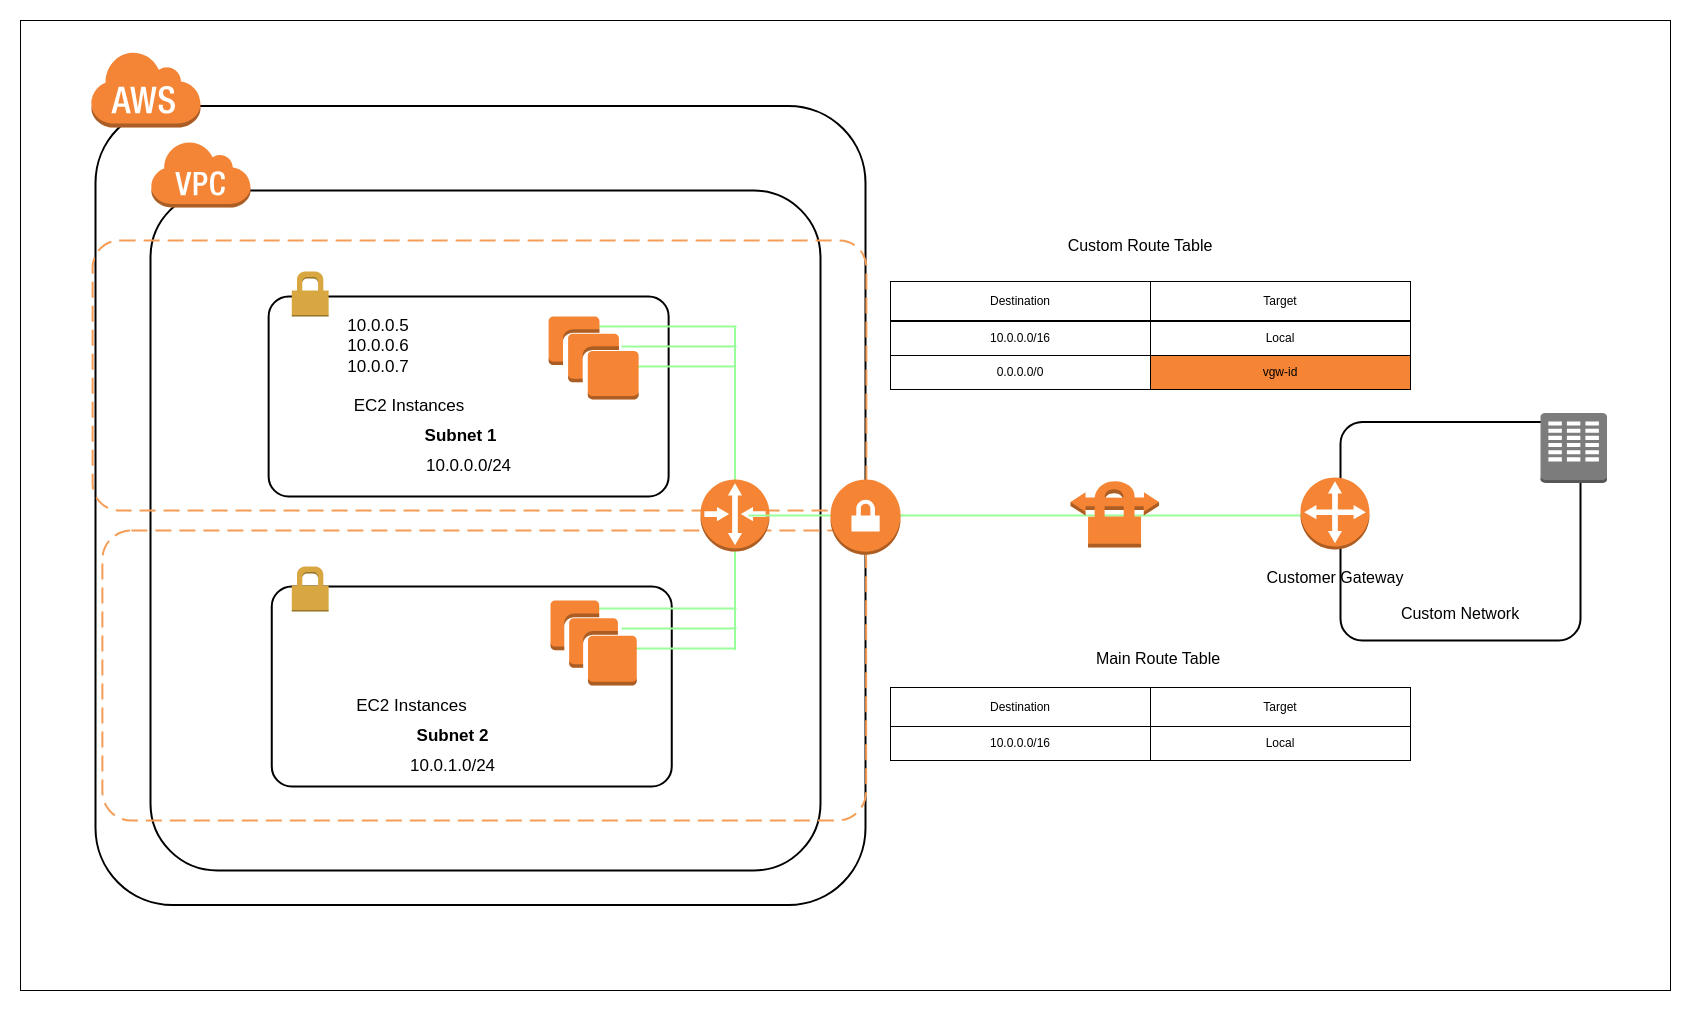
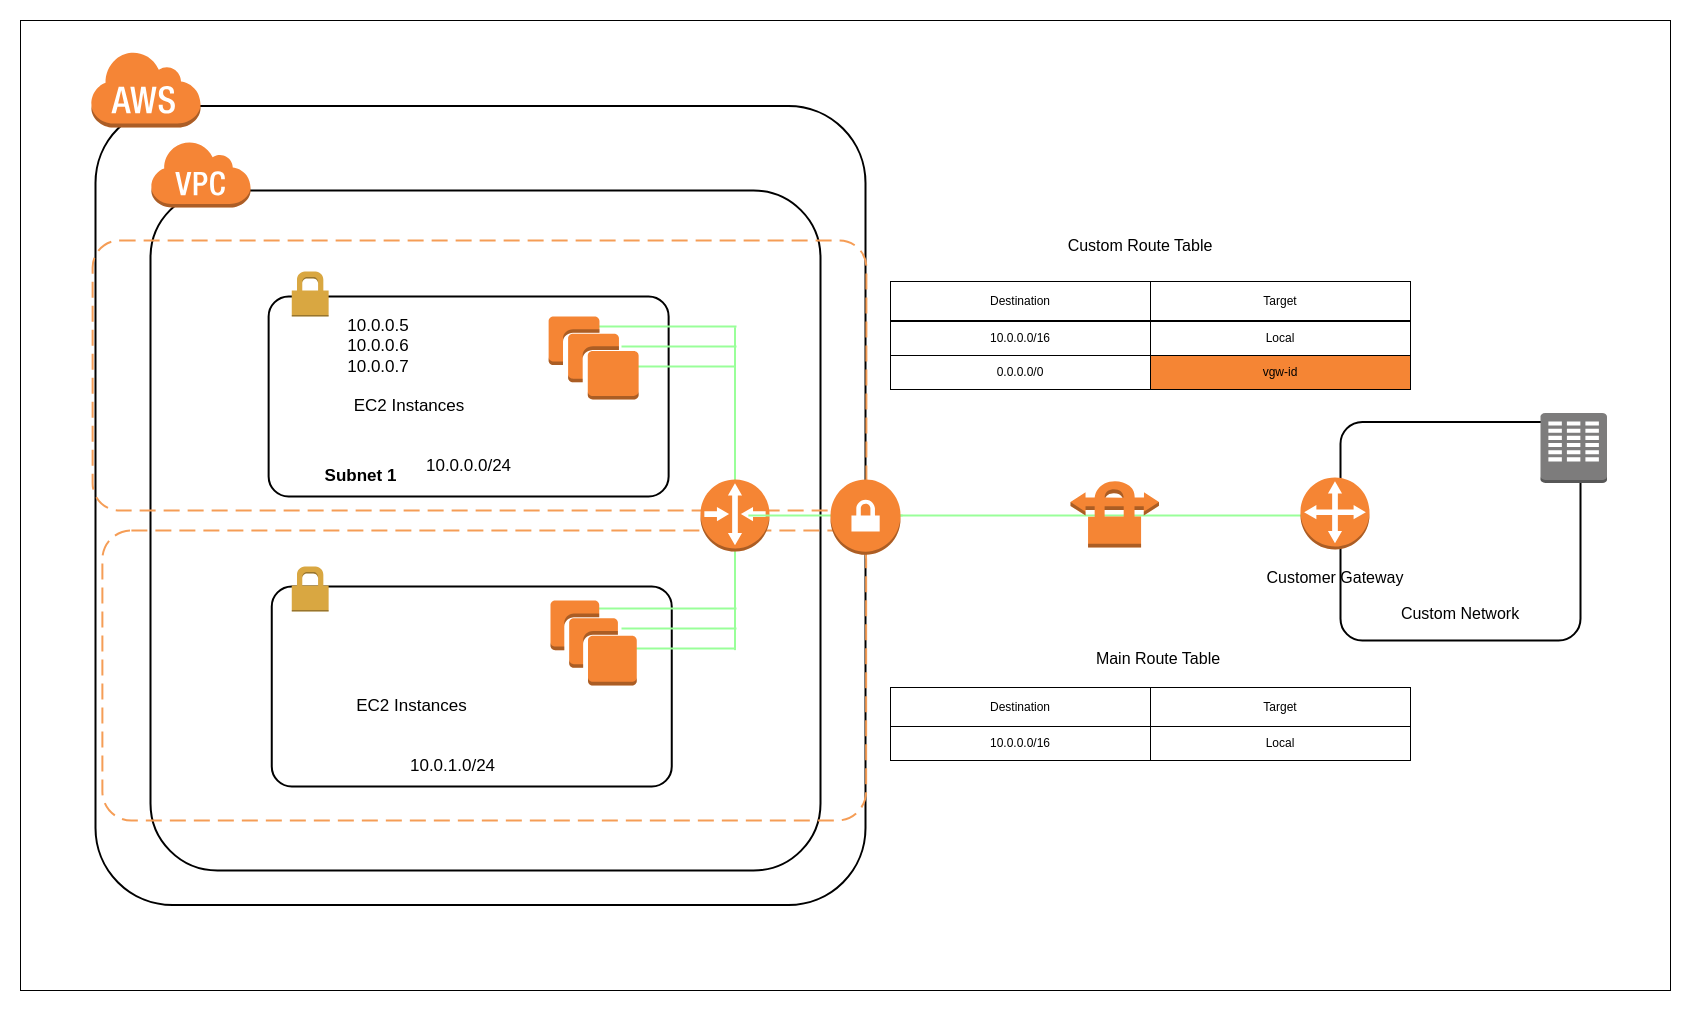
  <mxCell id="0" />
  <mxCell id="1" parent="0" />
  <mxCell id="2" value="" style="rounded=0;whiteSpace=wrap;html=1;" vertex="1" parent="1"><mxGeometry x="20" y="20" width="1650" height="970" as="geometry" /></mxCell>
  <mxCell id="3" value="" style="rounded=1;arcSize=10;dashed=0;fillColor=none;gradientColor=none;strokeWidth=2;" vertex="1" parent="1"><mxGeometry x="150" y="190" width="670" height="680" as="geometry" /></mxCell>
  <mxCell id="4" value="" style="dashed=0;html=1;shape=mxgraph.aws3.virtual_private_cloud;fillColor=#F58536;gradientColor=none;dashed=0;" vertex="1" parent="1"><mxGeometry x="150" y="140" width="100" height="67" as="geometry" /></mxCell>
  <mxCell id="5" value="" style="rounded=1;arcSize=10;dashed=0;fillColor=none;gradientColor=none;strokeWidth=2;" vertex="1" parent="1"><mxGeometry x="95" y="105.5" width="770" height="799" as="geometry" /></mxCell>
  <mxCell id="6" value="" style="dashed=0;html=1;shape=mxgraph.aws3.cloud;fillColor=#F58536;gradientColor=none;dashed=0;" vertex="1" parent="1"><mxGeometry x="90" y="50" width="110" height="77" as="geometry" /></mxCell>
  <mxCell id="7" value="" style="rounded=1;arcSize=10;dashed=1;strokeColor=#F59D56;fillColor=none;gradientColor=none;dashPattern=8 4;strokeWidth=2;" vertex="1" parent="1"><mxGeometry x="92.13" y="240" width="773.75" height="270" as="geometry" /></mxCell>
  <mxCell id="8" value="" style="rounded=1;arcSize=10;dashed=1;strokeColor=#F59D56;fillColor=none;gradientColor=none;dashPattern=8 4;strokeWidth=2;" vertex="1" parent="1"><mxGeometry x="101.88" y="530" width="763.75" height="290" as="geometry" /></mxCell>
  <mxCell id="9" value="" style="rounded=1;arcSize=10;dashed=0;fillColor=none;gradientColor=none;strokeWidth=2;fontFamily=Arial;fontSize=17;" vertex="1" parent="1"><mxGeometry x="268.13" y="296" width="400" height="200" as="geometry" /></mxCell>
  <mxCell id="10" value="" style="rounded=1;arcSize=10;dashed=0;fillColor=none;gradientColor=none;strokeWidth=2;fontFamily=Arial;fontSize=17;" vertex="1" parent="1"><mxGeometry x="271.26" y="586" width="400" height="200" as="geometry" /></mxCell>
  <mxCell id="11" value="" style="dashed=0;html=1;shape=mxgraph.aws3.permissions;fillColor=#D9A741;gradientColor=none;dashed=0;fontFamily=Arial;fontSize=17;" vertex="1" parent="1"><mxGeometry x="291.26" y="566" width="36.87" height="45" as="geometry" /></mxCell>
  <mxCell id="12" value="" style="dashed=0;html=1;shape=mxgraph.aws3.permissions;fillColor=#D9A741;gradientColor=none;dashed=0;fontFamily=Arial;fontSize=17;" vertex="1" parent="1"><mxGeometry x="291.26" y="271" width="36.87" height="45" as="geometry" /></mxCell>
  <mxCell id="13" value="" style="rounded=1;arcSize=10;dashed=0;fillColor=none;gradientColor=none;strokeWidth=2;" vertex="1" parent="1"><mxGeometry x="1340" y="421.5" width="240" height="218.5" as="geometry" /></mxCell>
  <mxCell id="14" value="" style="outlineConnect=0;dashed=0;verticalLabelPosition=bottom;verticalAlign=top;align=center;html=1;shape=mxgraph.aws3.corporate_data_center;fillColor=#7D7C7C;gradientColor=none;" vertex="1" parent="1"><mxGeometry x="1540" y="412.5" width="66.5" height="70" as="geometry" /></mxCell>
  <mxCell id="15" value="10.0.0.5&lt;div&gt;10.0.0.6&lt;/div&gt;&lt;div&gt;10.0.0.7&lt;/div&gt;" style="text;html=1;align=center;verticalAlign=middle;whiteSpace=wrap;rounded=0;fontSize=17;fontFamily=Arial;" vertex="1" parent="1"><mxGeometry x="348.13" y="331" width="60" height="30" as="geometry" /></mxCell>
  <mxCell id="16" value="EC2 Instances" style="text;html=1;align=center;verticalAlign=middle;whiteSpace=wrap;rounded=0;fontSize=17;fontFamily=Arial;" vertex="1" parent="1"><mxGeometry x="348.13" y="391" width="121.87" height="30" as="geometry" /></mxCell>
  <mxCell id="17" value="EC2 Instances" style="text;html=1;align=center;verticalAlign=middle;whiteSpace=wrap;rounded=0;fontSize=17;fontFamily=Arial;" vertex="1" parent="1"><mxGeometry x="343.13" y="691" width="136.87" height="30" as="geometry" /></mxCell>
- <mxCell id="18" value="Subnet 1" style="text;html=1;align=center;verticalAlign=middle;whiteSpace=wrap;rounded=0;fontSize=17;fontFamily=Arial;fontStyle=1" vertex="1" parent="1"><mxGeometry x="423.13" y="421" width="75" height="30" as="geometry" /></mxCell>
- <mxCell id="19" value="Subnet 2" style="text;html=1;align=center;verticalAlign=middle;whiteSpace=wrap;rounded=0;fontSize=17;fontFamily=Arial;fontStyle=1" vertex="1" parent="1"><mxGeometry x="415.13" y="721" width="75" height="30" as="geometry" /></mxCell>
+ <mxCell id="18" value="Subnet 1" style="text;html=1;align=center;verticalAlign=middle;whiteSpace=wrap;rounded=0;fontSize=17;fontFamily=Arial;fontStyle=1" vertex="1" parent="1"><mxGeometry x="323.13" y="461" width="75" height="30" as="geometry" /></mxCell>
  <mxCell id="20" value="10.0.0.0/24" style="text;html=1;align=center;verticalAlign=middle;whiteSpace=wrap;rounded=0;fontSize=17;fontFamily=Arial;" vertex="1" parent="1"><mxGeometry x="430.63" y="451" width="75" height="30" as="geometry" /></mxCell>
  <mxCell id="21" value="10.0.1.0/24" style="text;html=1;align=center;verticalAlign=middle;whiteSpace=wrap;rounded=0;fontSize=17;fontFamily=Arial;" vertex="1" parent="1"><mxGeometry x="415.13" y="751" width="75" height="30" as="geometry" /></mxCell>
  <mxCell id="22" value="" style="line;strokeWidth=2;html=1;strokeColor=#99FF99;" vertex="1" parent="1"><mxGeometry x="596" y="321" width="140" height="10" as="geometry" /></mxCell>
  <mxCell id="23" value="" style="line;strokeWidth=2;html=1;strokeColor=#99FF99;" vertex="1" parent="1"><mxGeometry x="621" y="341" width="115" height="10" as="geometry" /></mxCell>
  <mxCell id="24" value="" style="line;strokeWidth=2;html=1;strokeColor=#99FF99;" vertex="1" parent="1"><mxGeometry x="633.13" y="361" width="101.87" height="10" as="geometry" /></mxCell>
  <mxCell id="25" value="" style="line;strokeWidth=2;html=1;rotation=90;strokeColor=#99FF99;" vertex="1" parent="1"><mxGeometry x="657.37" y="398.88" width="154.25" height="10" as="geometry" /></mxCell>
  <mxCell id="26" value="" style="outlineConnect=0;dashed=0;verticalLabelPosition=bottom;verticalAlign=top;align=center;html=1;shape=mxgraph.aws3.instances;fillColor=#F58534;gradientColor=none;fontFamily=Arial;fontSize=17;" vertex="1" parent="1"><mxGeometry x="548.13" y="316" width="90" height="83" as="geometry" /></mxCell>
  <mxCell id="27" value="" style="line;strokeWidth=2;html=1;strokeColor=#99FF99;" vertex="1" parent="1"><mxGeometry x="596" y="603.12" width="140" height="10" as="geometry" /></mxCell>
  <mxCell id="28" value="" style="line;strokeWidth=2;html=1;strokeColor=#99FF99;" vertex="1" parent="1"><mxGeometry x="621" y="623.12" width="115" height="10" as="geometry" /></mxCell>
  <mxCell id="29" value="" style="line;strokeWidth=2;html=1;strokeColor=#99FF99;" vertex="1" parent="1"><mxGeometry x="633.13" y="643.12" width="101.87" height="10" as="geometry" /></mxCell>
  <mxCell id="30" value="" style="line;strokeWidth=2;html=1;rotation=90;strokeColor=#99FF99;" vertex="1" parent="1"><mxGeometry x="678.18" y="588.31" width="112.63" height="10" as="geometry" /></mxCell>
  <mxCell id="31" value="" style="outlineConnect=0;dashed=0;verticalLabelPosition=bottom;verticalAlign=top;align=center;html=1;shape=mxgraph.aws3.router;fillColor=#F58534;gradientColor=none;" vertex="1" parent="1"><mxGeometry x="699.99" y="479" width="69" height="72" as="geometry" /></mxCell>
  <mxCell id="32" value="" style="outlineConnect=0;dashed=0;verticalLabelPosition=bottom;verticalAlign=top;align=center;html=1;shape=mxgraph.aws3.instances;fillColor=#F58534;gradientColor=none;fontFamily=Arial;fontSize=17;" vertex="1" parent="1"><mxGeometry x="550" y="600" width="86.26" height="85" as="geometry" /></mxCell>
  <mxCell id="33" value="" style="line;strokeWidth=2;html=1;rotation=90;strokeColor=#99FF99;direction=south;" vertex="1" parent="1"><mxGeometry x="1123.93" y="283.94" width="10" height="462.13" as="geometry" /></mxCell>
  <mxCell id="34" value="" style="line;strokeWidth=2;html=1;rotation=90;strokeColor=#99FF99;direction=south;" vertex="1" parent="1"><mxGeometry x="820.005" y="437.875" width="10" height="154.25" as="geometry" /></mxCell>
  <mxCell id="35" value="" style="outlineConnect=0;dashed=0;verticalLabelPosition=bottom;verticalAlign=top;align=center;html=1;shape=mxgraph.aws3.vpn_gateway;fillColor=#F58534;gradientColor=none;" vertex="1" parent="1"><mxGeometry x="830.01" y="479" width="70" height="75.25" as="geometry" /></mxCell>
  <mxCell id="36" value="" style="outlineConnect=0;dashed=0;verticalLabelPosition=bottom;verticalAlign=top;align=center;html=1;shape=mxgraph.aws3.vpn_connection;fillColor=#F58534;gradientColor=none;" vertex="1" parent="1"><mxGeometry x="1070" y="479" width="88.5" height="68" as="geometry" /></mxCell>
  <mxCell id="37" value="" style="outlineConnect=0;dashed=0;verticalLabelPosition=bottom;verticalAlign=top;align=center;html=1;shape=mxgraph.aws3.customer_gateway;fillColor=#F58534;gradientColor=none;" vertex="1" parent="1"><mxGeometry x="1300" y="477" width="69" height="72" as="geometry" /></mxCell>
  <mxCell id="38" value="Destination" style="rounded=0;whiteSpace=wrap;html=1;" vertex="1" parent="1"><mxGeometry x="890" y="281" width="260" height="39" as="geometry" /></mxCell>
  <mxCell id="39" value="Target" style="rounded=0;whiteSpace=wrap;html=1;" vertex="1" parent="1"><mxGeometry x="1150" y="281" width="260" height="39" as="geometry" /></mxCell>
  <mxCell id="40" value="Destination" style="rounded=0;whiteSpace=wrap;html=1;" vertex="1" parent="1"><mxGeometry x="890" y="687" width="260" height="39" as="geometry" /></mxCell>
  <mxCell id="41" value="Target" style="rounded=0;whiteSpace=wrap;html=1;" vertex="1" parent="1"><mxGeometry x="1150" y="687" width="260" height="39" as="geometry" /></mxCell>
  <mxCell id="42" value="10.0.0.0/16" style="rounded=0;whiteSpace=wrap;html=1;" vertex="1" parent="1"><mxGeometry x="890" y="726" width="260" height="34" as="geometry" /></mxCell>
  <mxCell id="43" value="Local" style="rounded=0;whiteSpace=wrap;html=1;" vertex="1" parent="1"><mxGeometry x="1150" y="726" width="260" height="34" as="geometry" /></mxCell>
  <mxCell id="44" value="10.0.0.0/16" style="rounded=0;whiteSpace=wrap;html=1;" vertex="1" parent="1"><mxGeometry x="890" y="321" width="260" height="34" as="geometry" /></mxCell>
  <mxCell id="45" value="Local" style="rounded=0;whiteSpace=wrap;html=1;" vertex="1" parent="1"><mxGeometry x="1150" y="321" width="260" height="34" as="geometry" /></mxCell>
  <mxCell id="46" value="0.0.0.0/0" style="rounded=0;whiteSpace=wrap;html=1;" vertex="1" parent="1"><mxGeometry x="890" y="355" width="260" height="34" as="geometry" /></mxCell>
  <mxCell id="47" value="vgw-id" style="rounded=0;whiteSpace=wrap;html=1;fillColor=#f58534;" vertex="1" parent="1"><mxGeometry x="1150" y="355" width="260" height="34" as="geometry" /></mxCell>
  <mxCell id="48" value="Main Route Table" style="text;html=1;align=center;verticalAlign=middle;whiteSpace=wrap;rounded=0;fontSize=16;" vertex="1" parent="1"><mxGeometry x="1090" y="643.12" width="136.07" height="30" as="geometry" /></mxCell>
  <mxCell id="49" value="Custom Route Table" style="text;html=1;align=center;verticalAlign=middle;whiteSpace=wrap;rounded=0;fontSize=16;" vertex="1" parent="1"><mxGeometry x="1065" y="230" width="150" height="30" as="geometry" /></mxCell>
  <mxCell id="50" value="Customer Gateway" style="text;html=1;align=center;verticalAlign=middle;whiteSpace=wrap;rounded=0;fontSize=16;" vertex="1" parent="1"><mxGeometry x="1260" y="562.13" width="150" height="30" as="geometry" /></mxCell>
  <mxCell id="51" value="Custom Network" style="text;html=1;align=center;verticalAlign=middle;whiteSpace=wrap;rounded=0;fontSize=16;" vertex="1" parent="1"><mxGeometry x="1385" y="597.5" width="150" height="30" as="geometry" /></mxCell>
